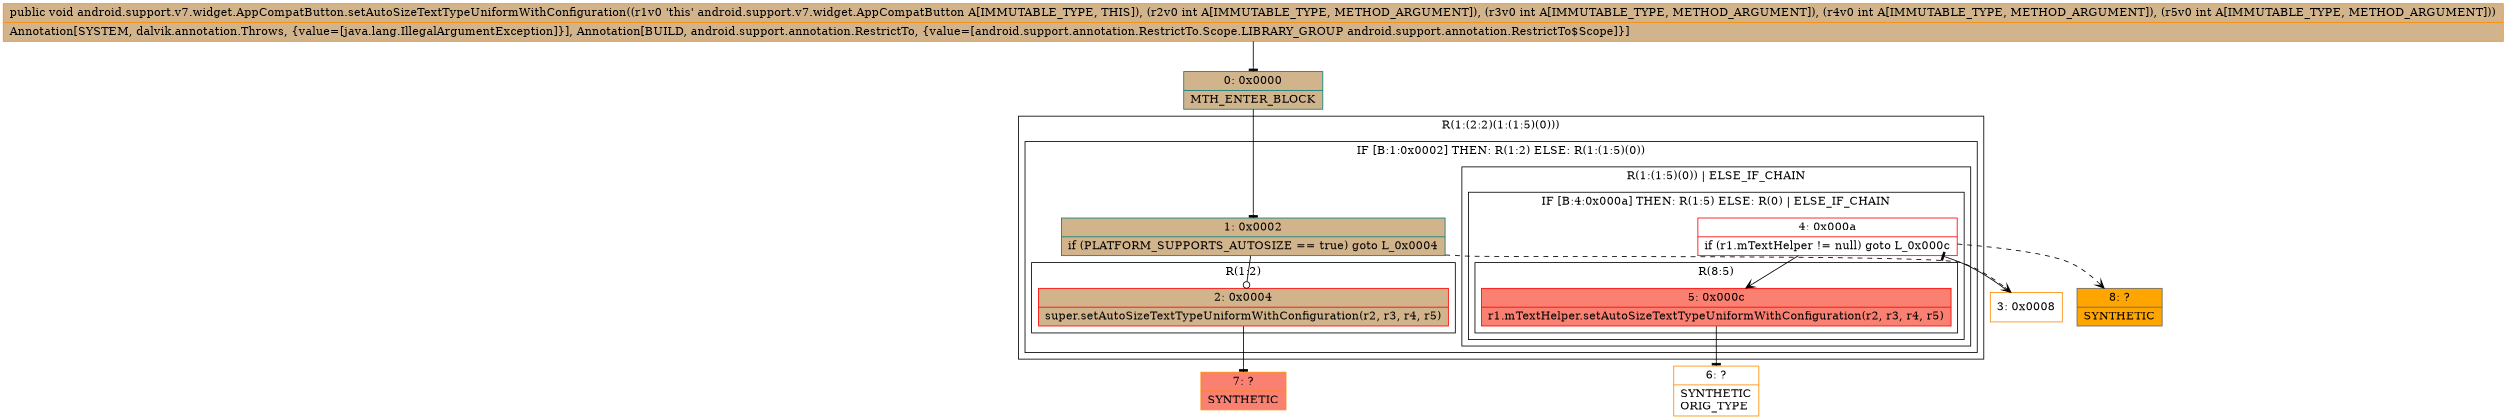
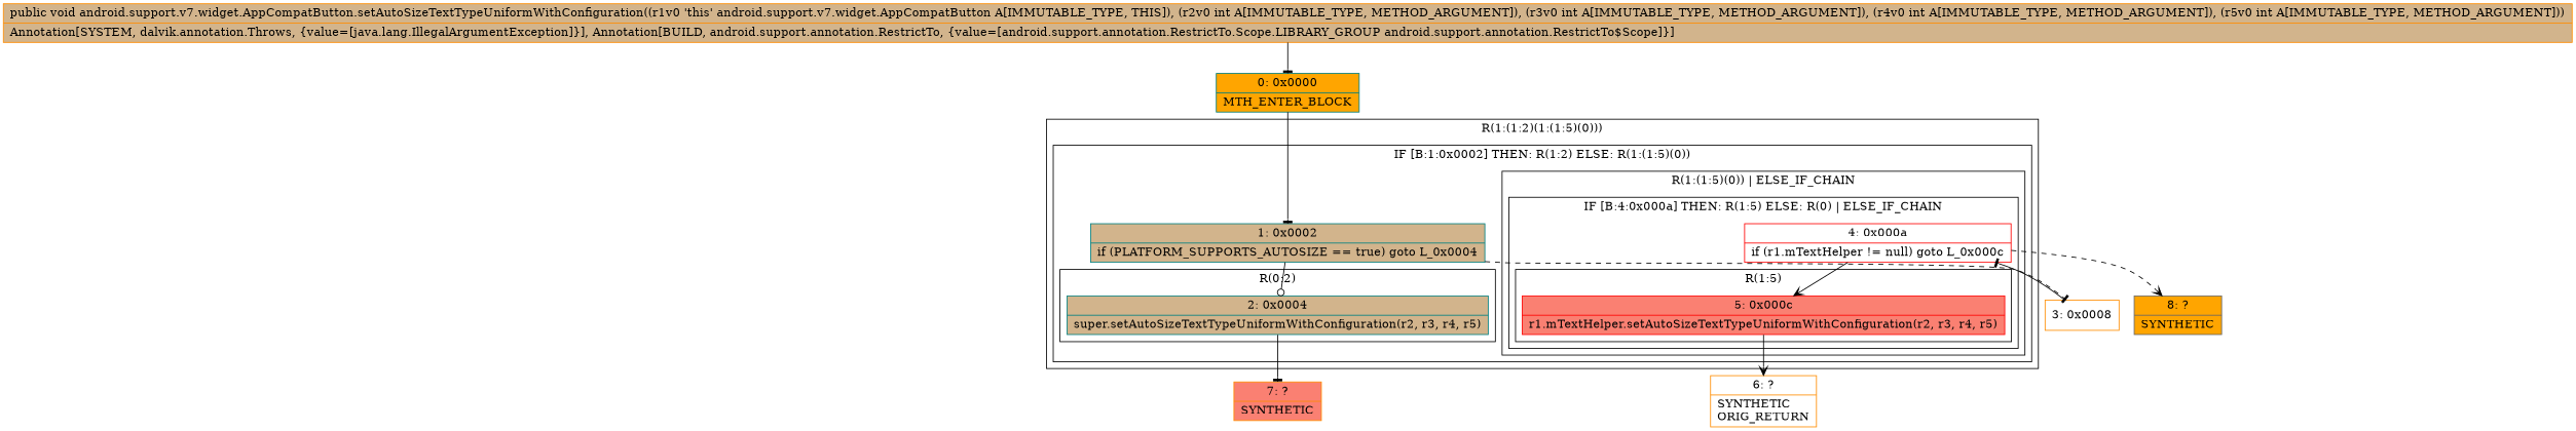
  digraph {
    node [color=darkorange fillcolor=tan shape=record style=filled]
    edge [arrowhead=tee]
-   n1 [color=red label="{2\:\ 0x0004|super.setAutoSizeTextTypeUniformWithConfiguration(r2, r3, r4, r5)\l}"]
+   n1 [color=teal label="{2\:\ 0x0004|super.setAutoSizeTextTypeUniformWithConfiguration(r2, r3, r4, r5)\l}"]
    n2 [color=red fillcolor=salmon label="{5\:\ 0x000c|r1.mTextHelper.setAutoSizeTextTypeUniformWithConfiguration(r2, r3, r4, r5)\l}"]
    n3 [color=red fillcolor=white label="{4\:\ 0x000a|if (r1.mTextHelper != null) goto L_0x000c\l}"]
    n4 [color=teal label="{1\:\ 0x0002|if (PLATFORM_SUPPORTS_AUTOSIZE == true) goto L_0x0004\l}"]
    n5 [fillcolor=salmon label="{7\:\ ?|SYNTHETIC\l}"]
-   n6 [fillcolor=white label="{6\:\ ?|SYNTHETIC\lORIG_TYPE\l}"]
+   n6 [fillcolor=white label="{6\:\ ?|SYNTHETIC\lORIG_RETURN\l}"]
    n7 [color=gray40 fillcolor=orange label="{8\:\ ?|SYNTHETIC\l}"]
    n8 [fillcolor=white label="{3\:\ 0x0008}"]
-   n9 [color=teal label="{0\:\ 0x0000|MTH_ENTER_BLOCK\l}"]
+   n9 [color=teal fillcolor=orange label="{0\:\ 0x0000|MTH_ENTER_BLOCK\l}"]
    n10 [label="{public void android.support.v7.widget.AppCompatButton.setAutoSizeTextTypeUniformWithConfiguration((r1v0 'this' android.support.v7.widget.AppCompatButton A[IMMUTABLE_TYPE, THIS]), (r2v0 int A[IMMUTABLE_TYPE, METHOD_ARGUMENT]), (r3v0 int A[IMMUTABLE_TYPE, METHOD_ARGUMENT]), (r4v0 int A[IMMUTABLE_TYPE, METHOD_ARGUMENT]), (r5v0 int A[IMMUTABLE_TYPE, METHOD_ARGUMENT]))  | Annotation[SYSTEM, dalvik.annotation.Throws, \{value=[java.lang.IllegalArgumentException]\}], Annotation[BUILD, android.support.annotation.RestrictTo, \{value=[android.support.annotation.RestrictTo.Scope.LIBRARY_GROUP android.support.annotation.RestrictTo$Scope]\}]\l}"]
    subgraph cluster_1 {
-     label="R(1:(2:2)(1:(1:5)(0)))"
+     label="R(1:(1:2)(1:(1:5)(0)))"
      subgraph cluster_2 {
        label="IF [B:1:0x0002] THEN: R(1:2) ELSE: R(1:(1:5)(0))"
        n4
        subgraph cluster_3 {
-         label="R(1:2)"
+         label="R(0:2)"
          n1
        }
        subgraph cluster_4 {
          label="R(1:(1:5)(0)) | ELSE_IF_CHAIN\l"
          subgraph cluster_5 {
            label="IF [B:4:0x000a] THEN: R(1:5) ELSE: R(0) | ELSE_IF_CHAIN\l"
            n3
            subgraph cluster_6 {
-             label="R(8:5)"
+             label="R(1:5)"
              n2
            }
            subgraph cluster_7 {
              label="R(0)"
            }
          }
        }
      }
    }
    n1 -> n5
-   n2 -> n6
+   n2 -> n6 [arrowhead=vee]
    n3 -> n2 [arrowhead=vee]
    n3 -> n7 [arrowhead=vee style=dashed]
    n4 -> n1 [arrowhead=odot]
-   n4 -> n8 [arrowhead=vee style=dashed]
+   n4 -> n8 [style=dashed]
    n8 -> n3
    n9 -> n4
    n10 -> n9
  }
